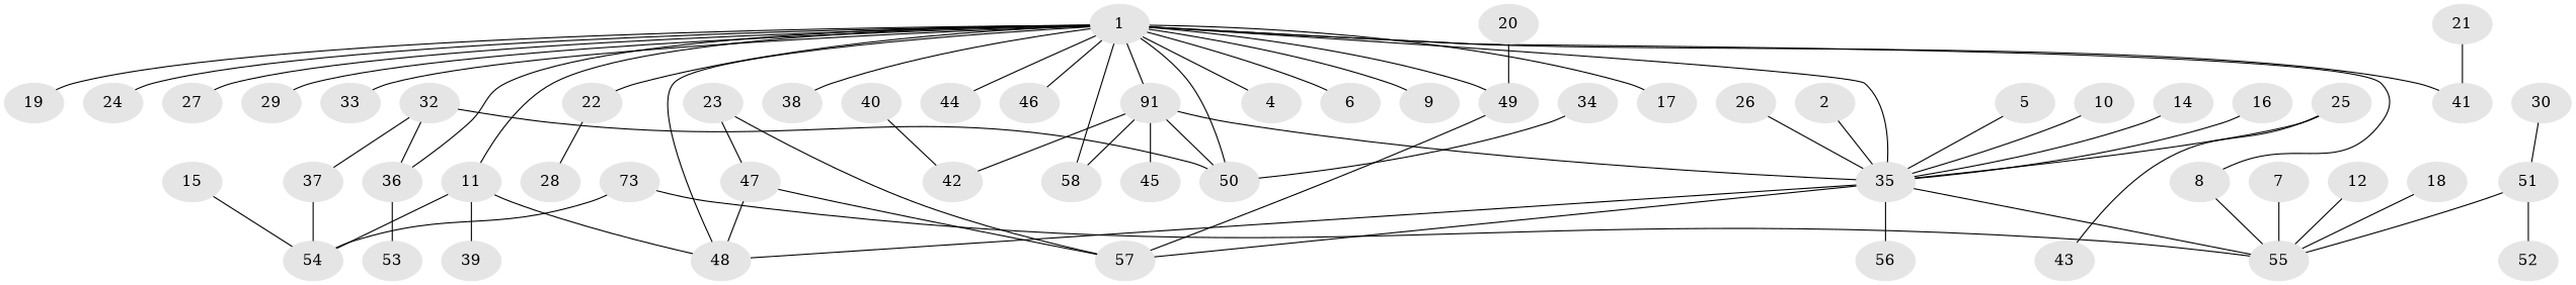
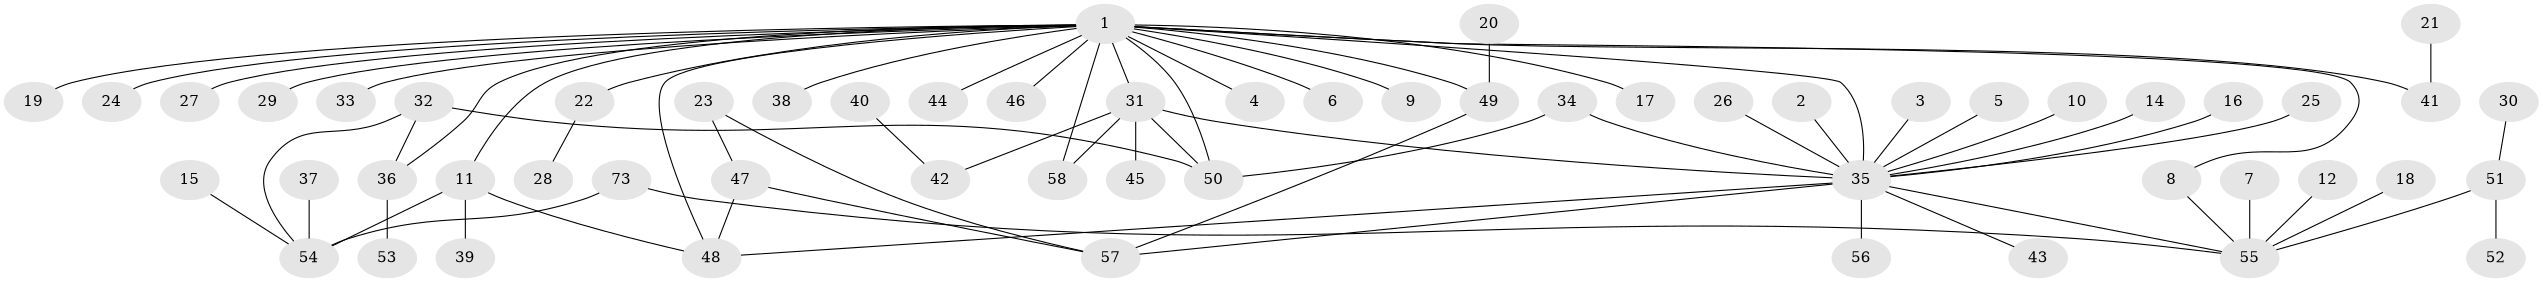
  graph {
    node [color=gray90 style=filled]
    edge [weight=1.0]
    1
    4
    6
    8
    9
    11
    17
    19
    24
    27
    29
-   31 [label=91]
+   31
    33
    35
    36
    38
    41
    44
    46
    48
    49
    50
    58
    22
    55
    39
    54
    42
    45
    57
    43
    56
    53
    2
+   3
    5
    7
    10
    12
    n40 [label=73]
    14
    15
    16
    18
    20
    21
    28
    23
    47
    25
    26
    30
    51
    52
    32
    34
    37
    40
    1 -- 4
    1 -- 6
    1 -- 8
    1 -- 9
    1 -- 11
    1 -- 17
    1 -- 19
    1 -- 24
    1 -- 27
    1 -- 29
    1 -- 31
    1 -- 33
    1 -- 35 [weight=6.0]
    1 -- 36
    1 -- 38
    1 -- 41 [weight=2.0]
    1 -- 44 [weight=3.0]
    1 -- 46
    1 -- 48 [weight=2.0]
    1 -- 49
    1 -- 50
    1 -- 58
    1 -- 22
    8 -- 55
    11 -- 48
    11 -- 39
    11 -- 54
    31 -- 35
    31 -- 50
    31 -- 58
    31 -- 42
    31 -- 45
    35 -- 48
    35 -- 55
    35 -- 57
-   25 -- 43 [weight=2.0]
+   35 -- 43 [weight=2.0]
    35 -- 56
    36 -- 53
    49 -- 57
    22 -- 28
    2 -- 35
+   3 -- 35
    5 -- 35
    7 -- 55
    10 -- 35
    12 -- 55
    n40 -- 55
    n40 -- 54
    14 -- 35
    15 -- 54
    16 -- 35
    18 -- 55
    20 -- 49
    21 -- 41
    23 -- 57
    23 -- 47
    47 -- 48 [weight=2.0]
    47 -- 57
    25 -- 35
    26 -- 35
    30 -- 51
    51 -- 55
    51 -- 52
    32 -- 36
    32 -- 50
-   32 -- 37
+   32 -- 54
+   34 -- 35
    34 -- 50
    37 -- 54 [weight=2.0]
    40 -- 42
  }
